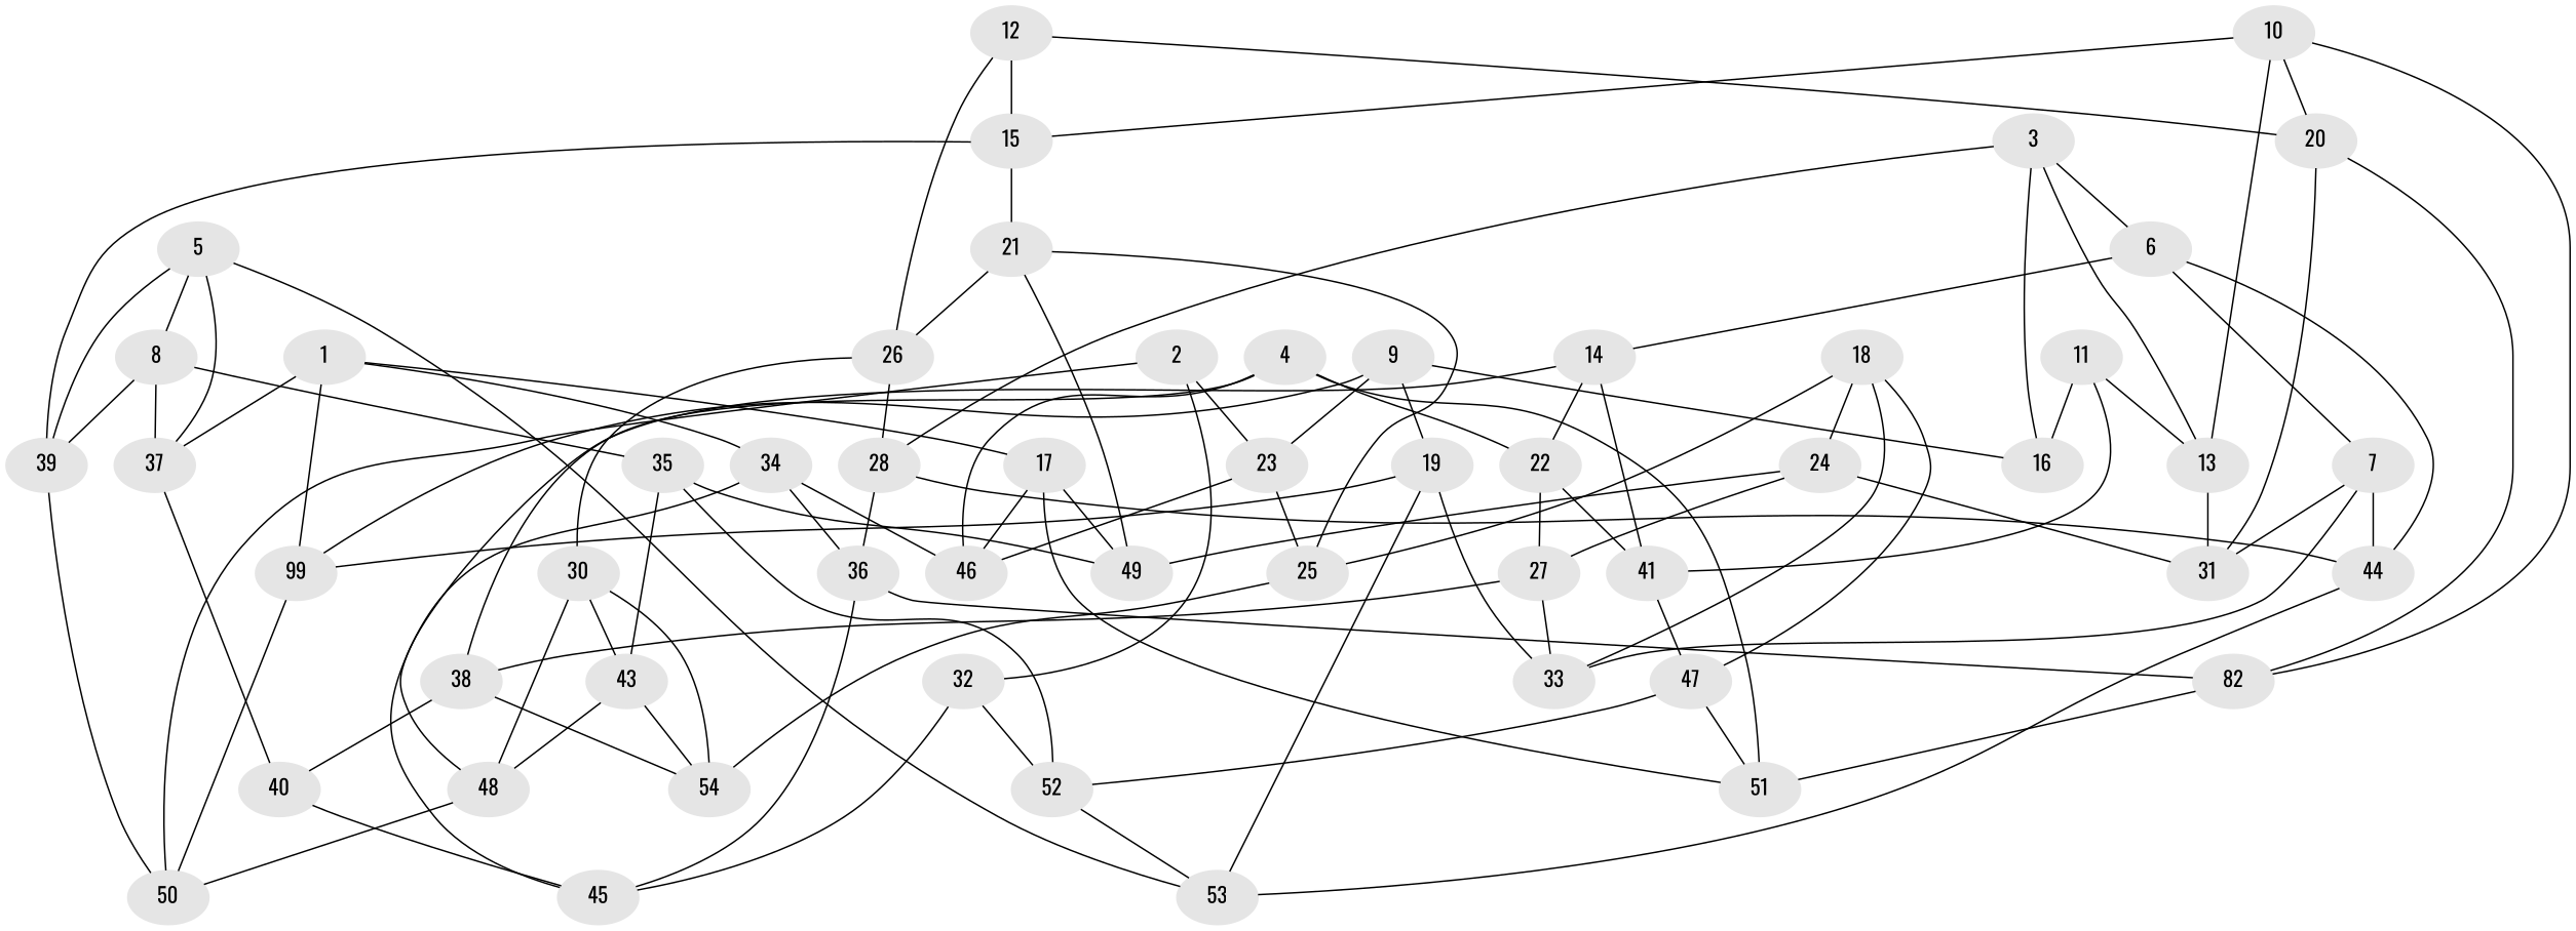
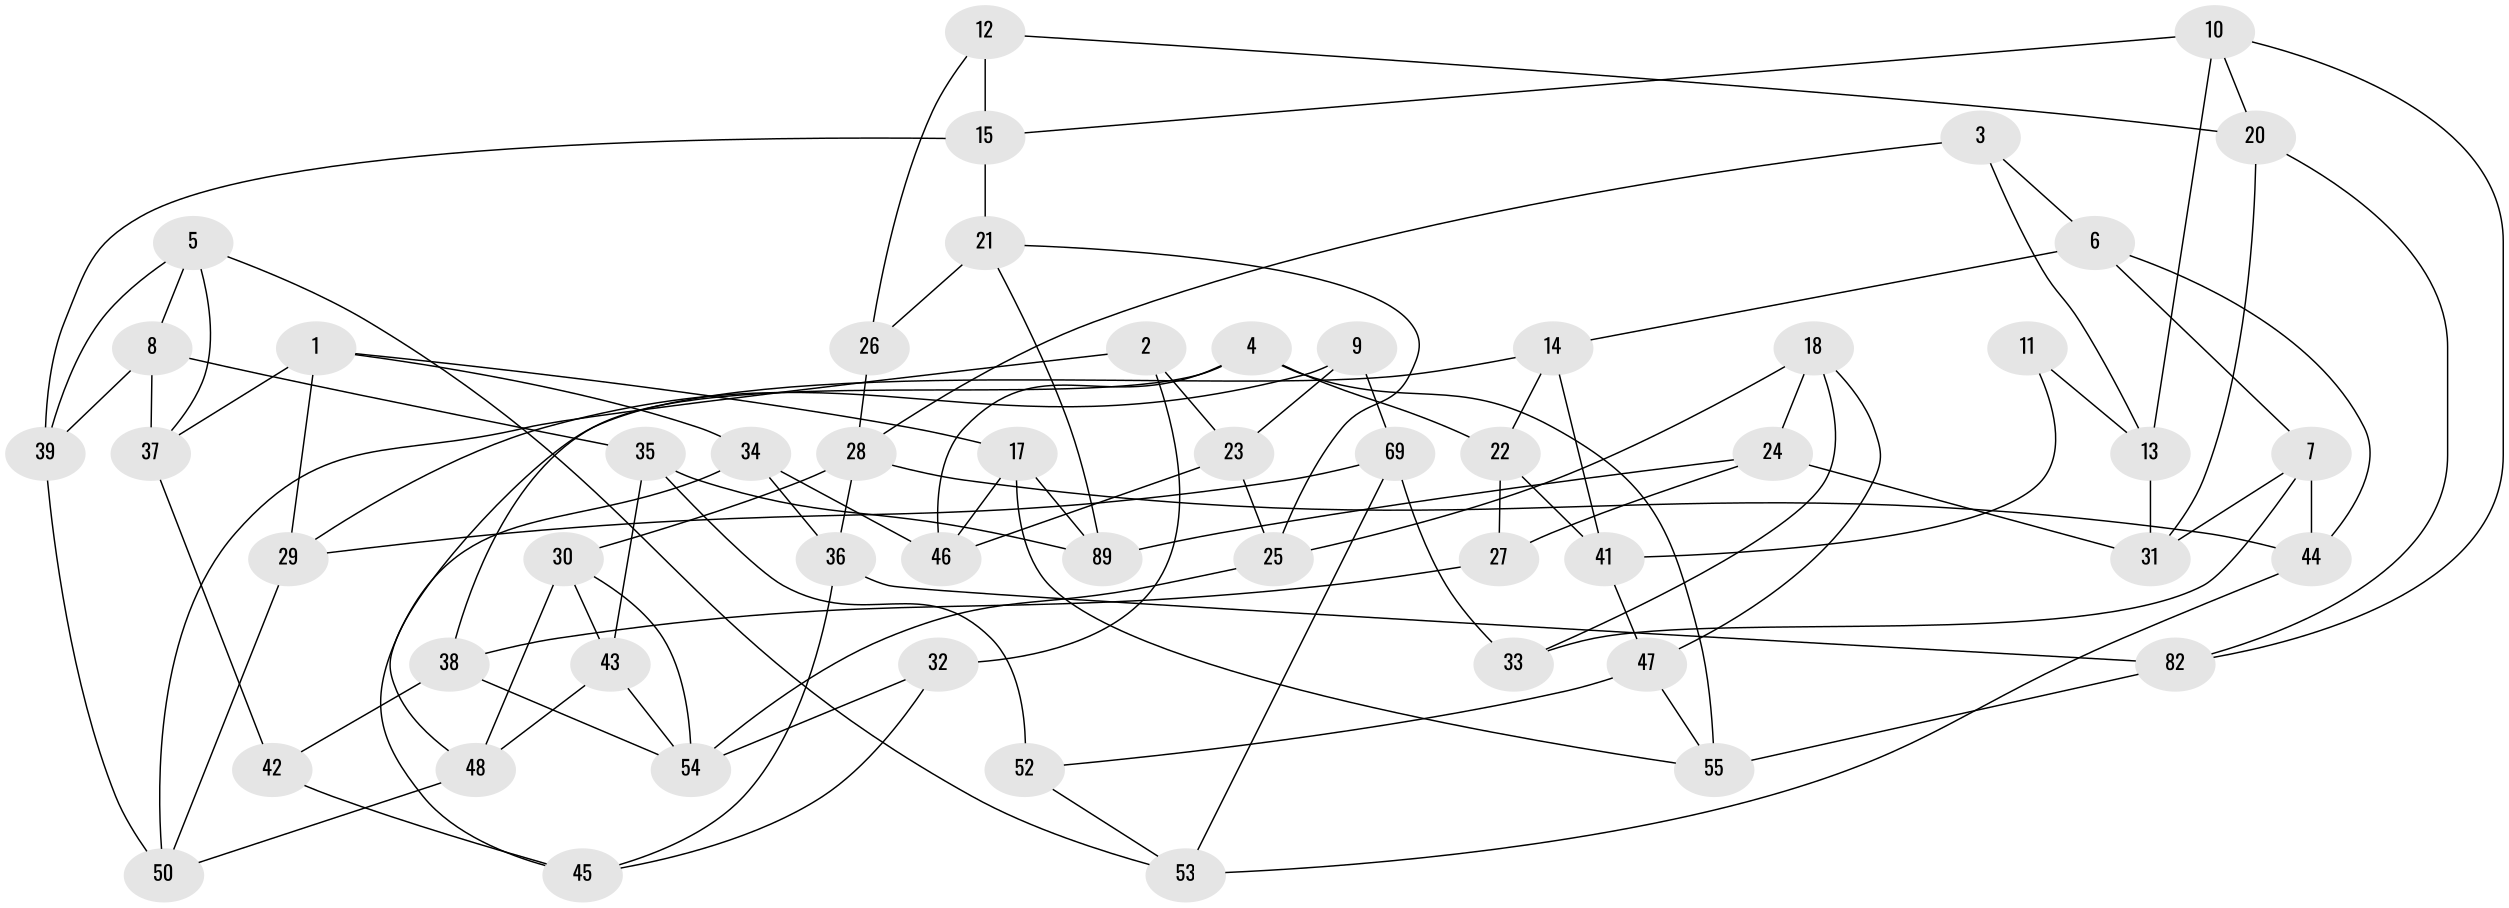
  graph {
    fontname=Oswald
    node [color=gray90 fontname=Oswald style=filled]
    edge [fontname=Oswald]
    1
    17
-   29 [label=99]
+   29
    34
    37
    46
-   51
-   49
+   51 [label=55]
+   49 [label=89]
    50
    36
    45
-   40
+   40 [label=42]
    2
    23
    32
    12
    15
    20
    26
    25
    52
    3
    6
    13
-   16
    28
    7
    14
    44
    31
    4
    22
    38
    41
    27
    54
    5
    8
    39
    53
    35
    33
    48
    43
    9
-   19
+   19 [label=69]
    10
    n48 [label=82]
    21
    11
    47
    30
    18
    24
    1 -- 17
    1 -- 29
    1 -- 34
    1 -- 37
    17 -- 46
    17 -- 51
    17 -- 49
    29 -- 50
    34 -- 46
    34 -- 36
    34 -- 45
    37 -- 40
    36 -- 45
    36 -- n48
    40 -- 45
    2 -- 50
    2 -- 23
    2 -- 32
    23 -- 46
    23 -- 25
    32 -- 45
-   32 -- 52
+   32 -- 54
    12 -- 15
    12 -- 20
    12 -- 26
    15 -- 39
    15 -- 21
    20 -- 31
    20 -- n48
    26 -- 28
-   26 -- 30
+   28 -- 30
    25 -- 54
    52 -- 53
    3 -- 6
    3 -- 13
-   3 -- 16
    3 -- 28
    6 -- 7
    6 -- 14
    6 -- 44
    13 -- 31
    28 -- 36
    28 -- 44
    7 -- 44
    7 -- 31
    7 -- 33
    14 -- 22
    14 -- 41
    14 -- 48
    44 -- 53
    4 -- 46
    4 -- 51
    4 -- 22
    4 -- 38
    22 -- 41
    22 -- 27
    38 -- 40
    38 -- 54
    41 -- 47
    27 -- 38
-   27 -- 33
    5 -- 37
    5 -- 8
    5 -- 39
    5 -- 53
    8 -- 37
    8 -- 39
    8 -- 35
    39 -- 50
    35 -- 49
    35 -- 52
    35 -- 43
    48 -- 50
    43 -- 54
    43 -- 48
    9 -- 29
    9 -- 23
-   9 -- 16
    9 -- 19
    19 -- 29
    19 -- 53
    19 -- 33
    10 -- 15
    10 -- 20
    10 -- 13
    10 -- n48
    n48 -- 51
    21 -- 49
    21 -- 26
    21 -- 25
    11 -- 13
-   11 -- 16
    11 -- 41
    47 -- 51
    47 -- 52
    30 -- 54
    30 -- 48
    30 -- 43
    18 -- 25
    18 -- 33
    18 -- 47
    18 -- 24
    24 -- 49
    24 -- 31
    24 -- 27
  }
